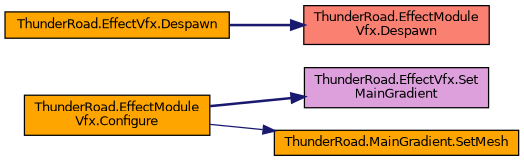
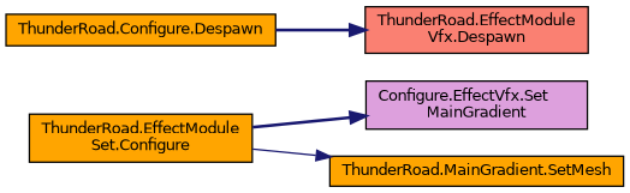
  digraph {
    rankdir=LR
    node [color=black fillcolor=orange fontname=Helvetica fontsize=10 shape=record style=filled]
    edge [color=midnightblue fontname=Helvetica fontsize=10 labelfontname=Helvetica labelfontsize=10 style=bold]
-   n1 [height=0.2 label="ThunderRoad.EffectModule\lVfx.Configure" width=0.4]
-   n2 [fillcolor=plum height=0.2 label="ThunderRoad.EffectVfx.Set\lMainGradient" width=0.4]
+   n1 [height=0.2 label="ThunderRoad.EffectModule\lSet.Configure" width=0.4]
+   n2 [fillcolor=plum height=0.2 label="Configure.EffectVfx.Set\lMainGradient" width=0.4]
    n3 [height=0.2 label="ThunderRoad.MainGradient.SetMesh" width=0.4]
-   n4 [height=0.2 label="ThunderRoad.EffectVfx.Despawn" width=0.4]
+   n4 [height=0.2 label="ThunderRoad.Configure.Despawn" width=0.4]
    n5 [fillcolor=salmon height=0.2 label="ThunderRoad.EffectModule\lVfx.Despawn" width=0.4]
    n1 -> n2
    n1 -> n3 [style=solid]
    n4 -> n5
  }
